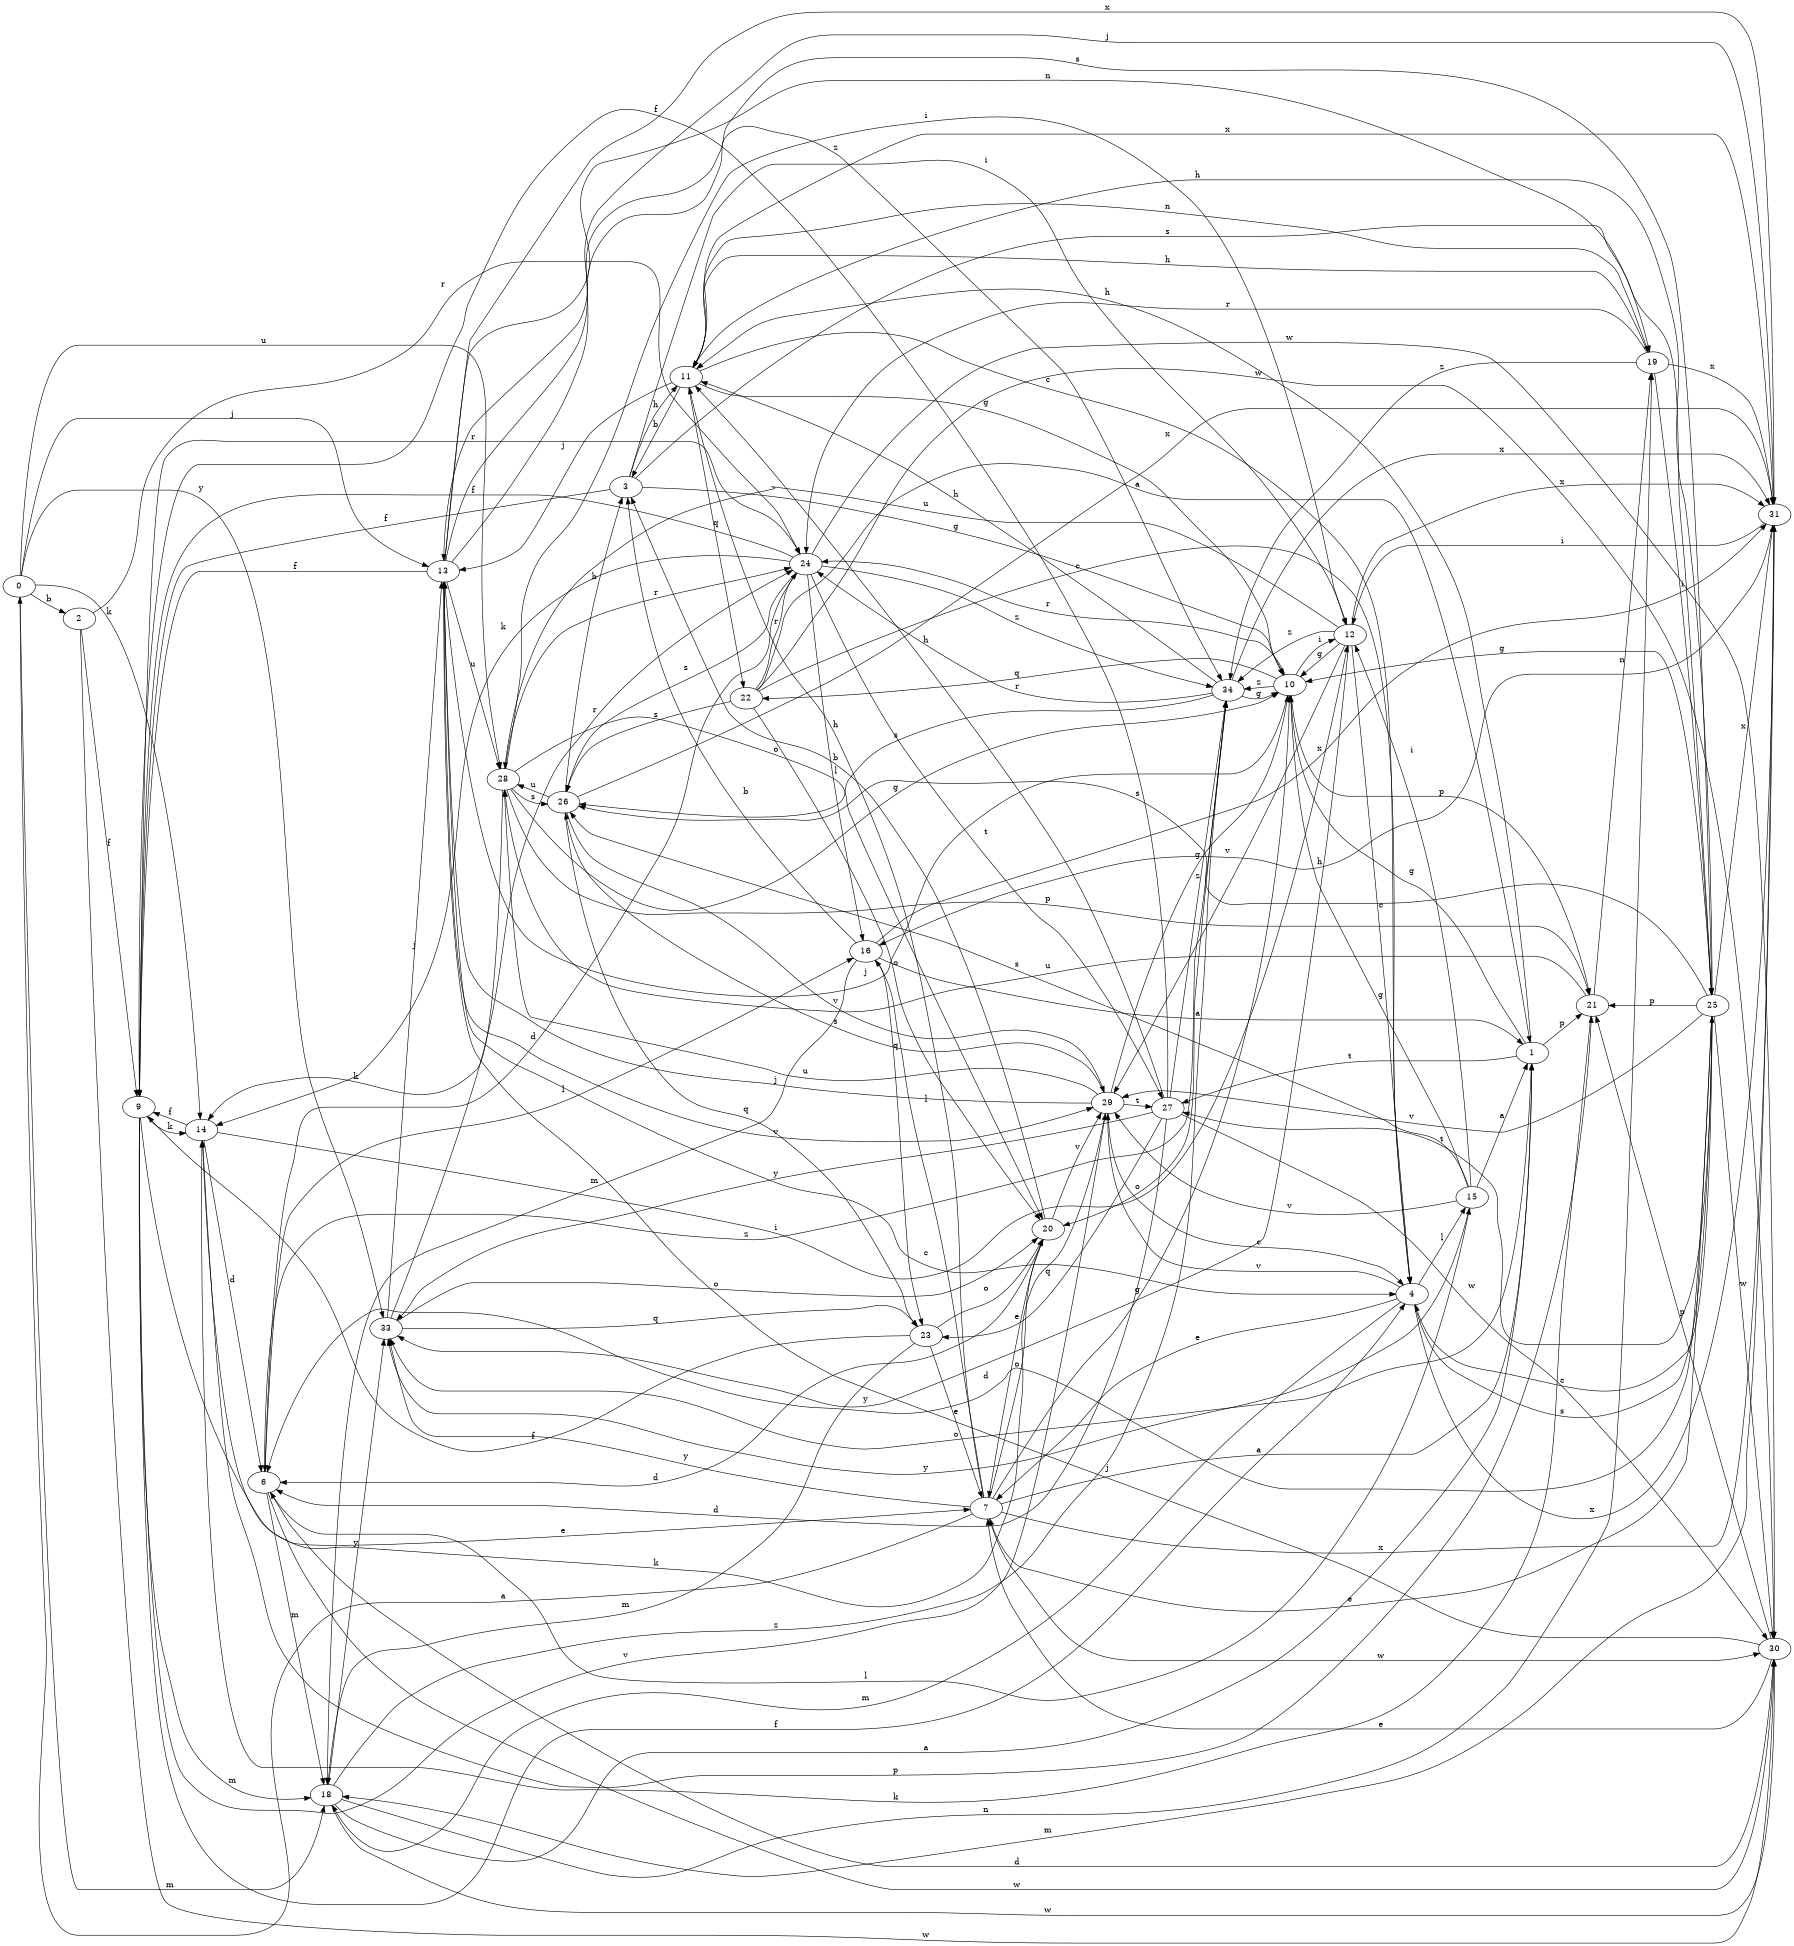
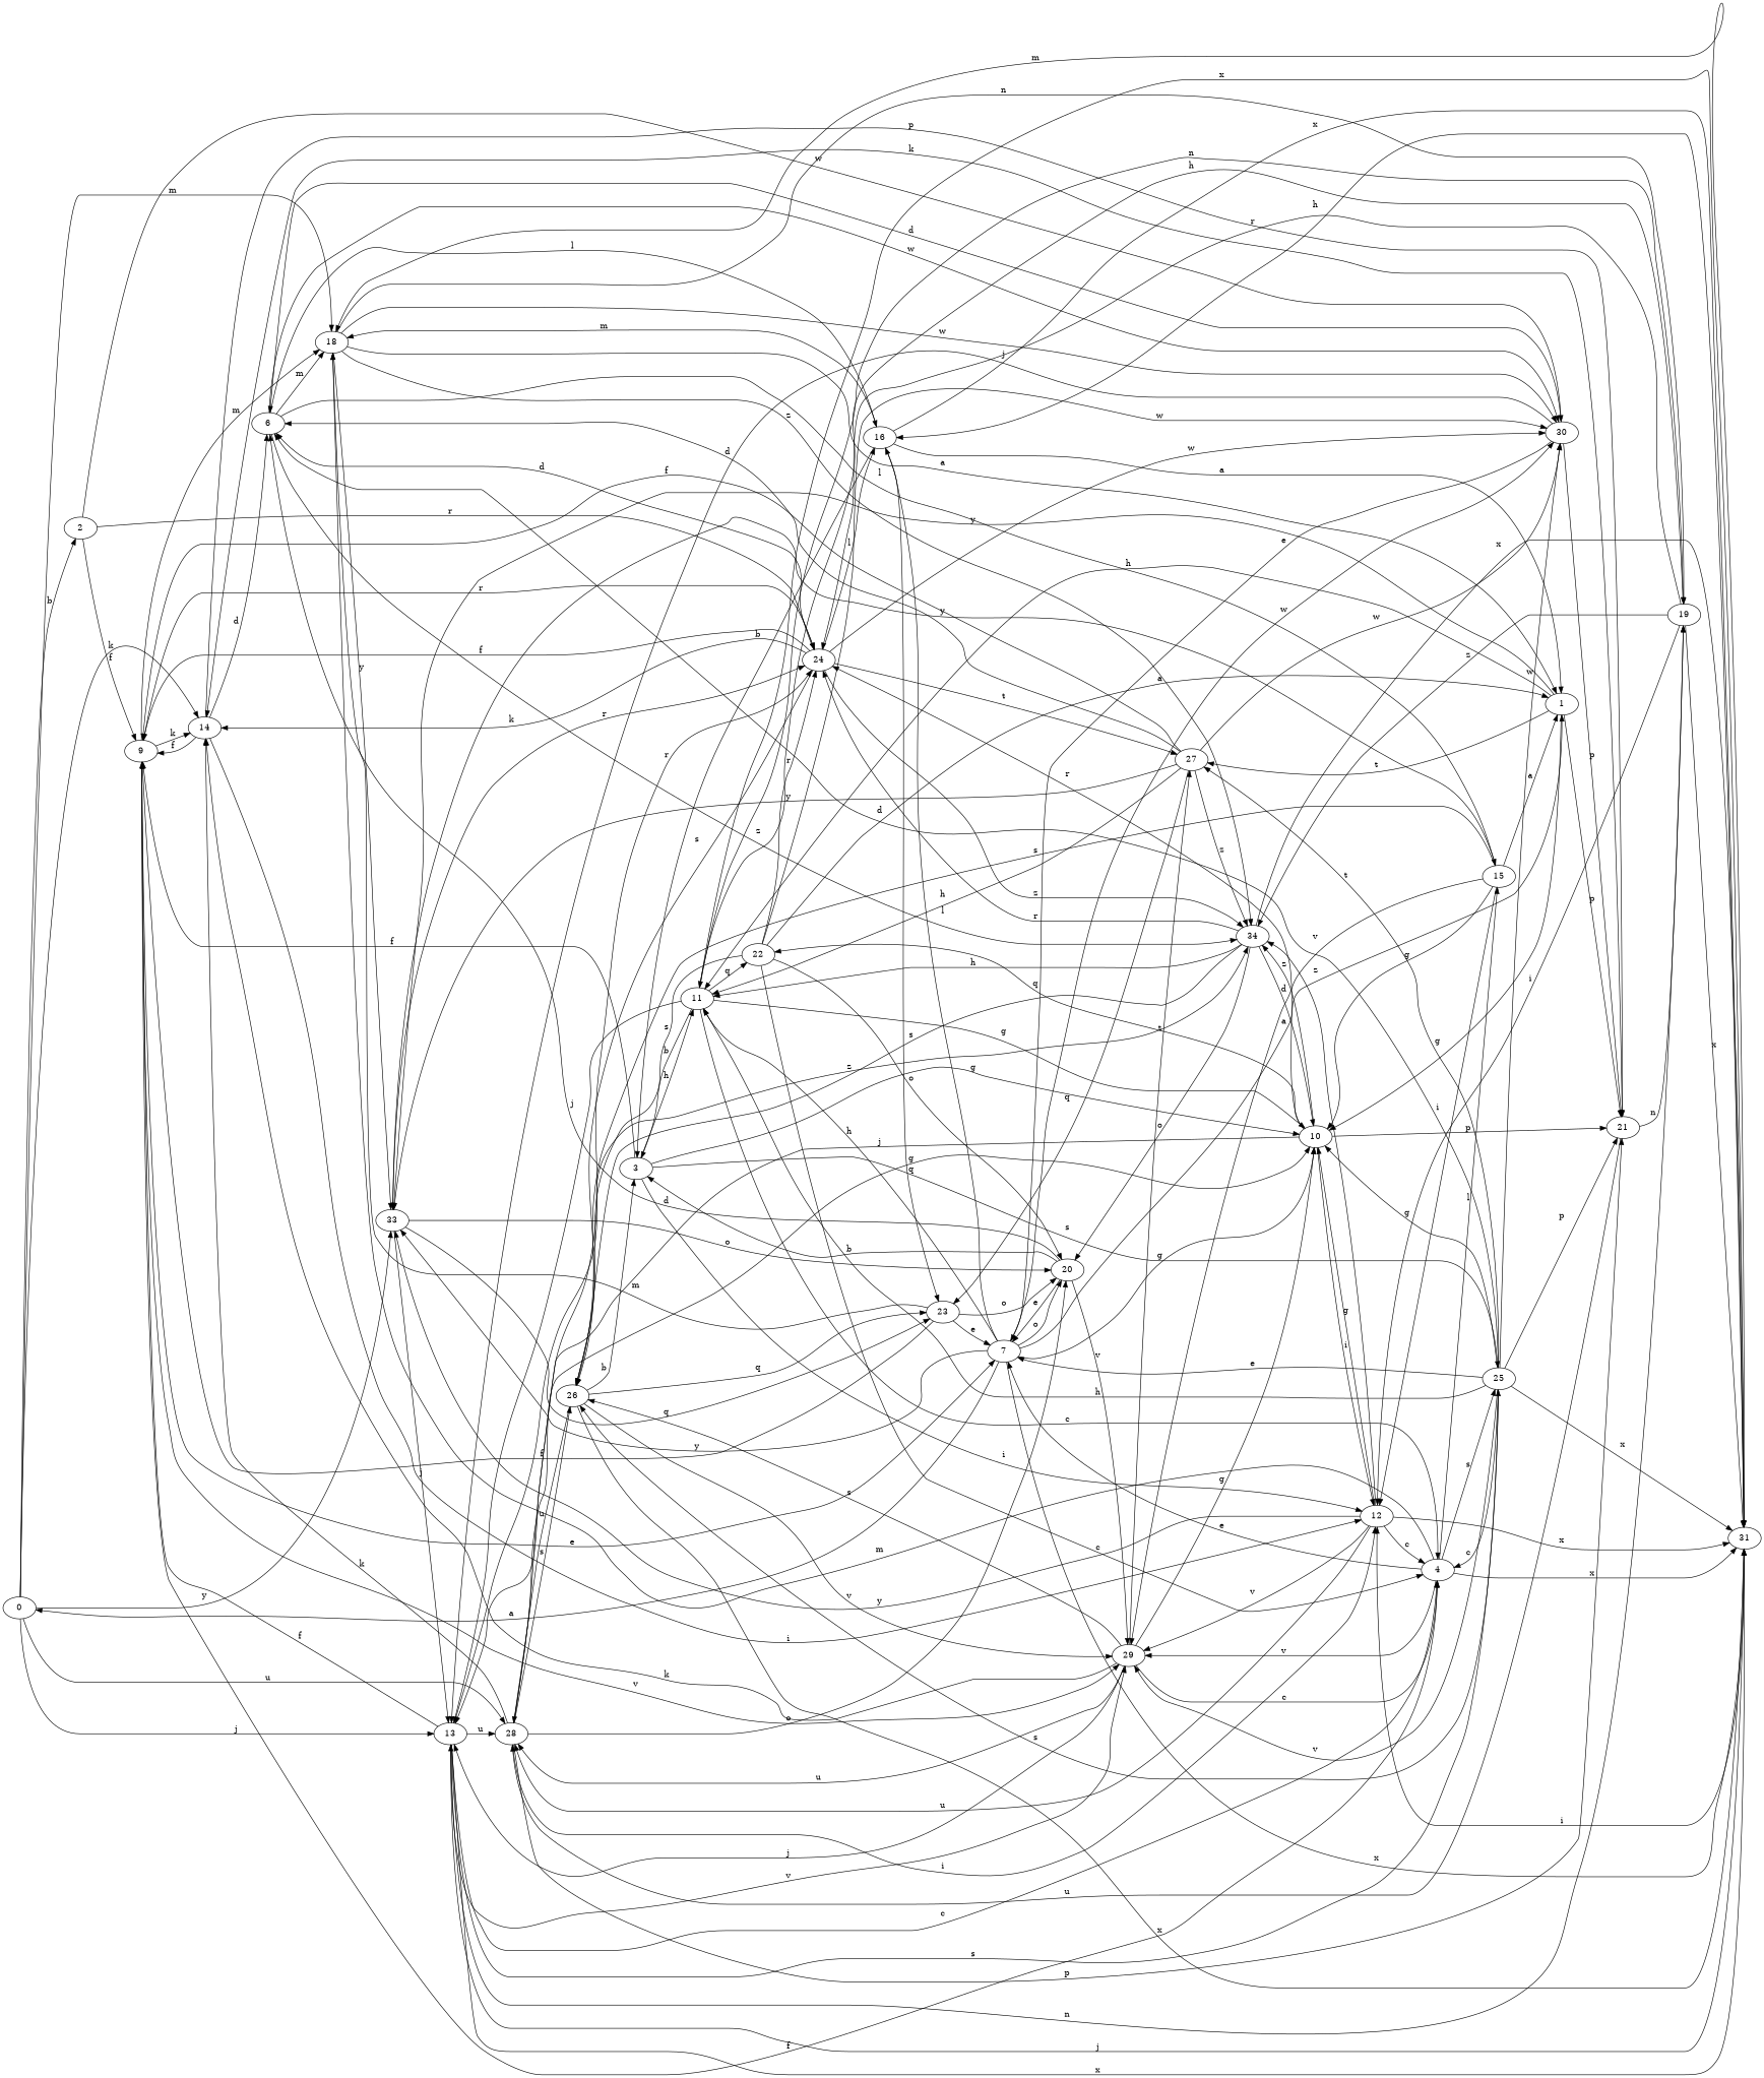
  strict digraph {
    rankdir=LR
    0
    2
    13
    14
    18
    28
    33
    9
    24
    30
    25
    4
    29
    31
    34
    19
    21
    12
    6
    1
    10
    20
    26
    23
    11
    27
    22
    3
    7
    16
    15
    0 -> 2 [label=b]
    0 -> 13 [label=j]
    0 -> 14 [label=k]
    0 -> 18 [label=m]
    0 -> 28 [label=u]
    0 -> 33 [label=y]
    2 -> 9 [label=f]
    2 -> 24 [label=r]
    2 -> 30 [label=w]
    13 -> 28 [label=u]
    13 -> 9 [label=f]
    13 -> 25 [label=s]
    13 -> 4 [label=c]
    13 -> 29 [label=v]
    13 -> 31 [label=x]
    13 -> 34 [label=z]
    13 -> 19 [label=n]
    14 -> 9 [label=f]
    14 -> 21 [label=p]
    14 -> 12 [label=i]
    14 -> 6 [label=d]
    18 -> 33 [label=y]
    18 -> 30 [label=w]
    18 -> 34 [label=z]
    18 -> 19 [label=n]
    18 -> 1 [label=a]
    28 -> 14 [label=k]
    28 -> 24 [label=r]
    28 -> 21 [label=p]
    28 -> 12 [label=i]
    28 -> 10 [label=g]
    28 -> 20 [label=o]
    28 -> 26 [label=s]
    33 -> 13 [label=j]
    33 -> 24 [label=r]
    33 -> 20 [label=o]
    33 -> 23 [label=q]
    9 -> 14 [label=k]
    9 -> 18 [label=m]
    9 -> 24 [label=r]
    9 -> 4 [label=f]
    9 -> 29 [label=v]
    9 -> 7 [label=e]
    24 -> 14 [label=k]
    24 -> 9 [label=f]
    24 -> 30 [label=w]
    24 -> 34 [label=z]
    24 -> 6 [label=d]
    24 -> 26 [label=s]
    24 -> 27 [label=t]
    24 -> 16 [label=l]
    30 -> 13 [label=j]
    30 -> 21 [label=p]
    30 -> 6 [label=d]
    30 -> 7 [label=e]
    25 -> 30 [label=w]
    25 -> 4 [label=c]
    25 -> 29 [label=v]
    25 -> 31 [label=x]
    25 -> 21 [label=p]
    25 -> 6 [label=d]
    25 -> 10 [label=g]
    25 -> 26 [label=s]
    25 -> 11 [label=h]
    25 -> 27 [label=t]
    25 -> 7 [label=e]
    4 -> 18 [label=m]
    4 -> 25 [label=s]
    4 -> 29 [label=v]
    4 -> 31 [label=x]
    4 -> 7 [label=e]
    4 -> 15 [label=l]
    29 -> 13 [label=j]
    29 -> 14 [label=k]
    29 -> 28 [label=u]
    29 -> 4 [label=c]
    29 -> 10 [label=g]
    29 -> 26 [label=s]
    29 -> 27 [label=t]
    31 -> 13 [label=j]
    31 -> 18 [label=m]
    31 -> 12 [label=i]
    31 -> 16 [label=h]
    34 -> 24 [label=r]
    34 -> 31 [label=x]
-   34 -> 10 [label=g]
+   34 -> 10 [label=d]
    34 -> 20 [label=o]
    34 -> 26 [label=s]
    34 -> 11 [label=h]
    19 -> 24 [label=r]
    19 -> 31 [label=x]
    19 -> 34 [label=z]
-   19 -> 25 [label=i]
+   19 -> 12 [label=i]
    19 -> 11 [label=h]
    21 -> 14 [label=k]
    21 -> 28 [label=u]
    21 -> 19 [label=n]
    12 -> 28 [label=u]
    12 -> 33 [label=y]
    12 -> 4 [label=c]
    12 -> 29 [label=v]
    12 -> 31 [label=x]
    12 -> 34 [label=z]
    12 -> 10 [label=g]
    6 -> 18 [label=m]
    6 -> 30 [label=w]
    6 -> 34 [label=z]
    6 -> 16 [label=l]
    6 -> 15 [label=l]
-   1 -> 33 [label=o]
+   1 -> 33 [label=y]
    1 -> 21 [label=p]
    1 -> 10 [label=g]
    1 -> 11 [label=h]
    1 -> 27 [label=t]
    10 -> 13 [label=j]
    10 -> 24 [label=r]
    10 -> 34 [label=z]
    10 -> 21 [label=p]
    10 -> 12 [label=i]
    10 -> 22 [label=q]
    20 -> 29 [label=v]
    20 -> 6 [label=d]
    20 -> 3 [label=b]
    20 -> 7 [label=e]
    26 -> 28 [label=u]
    26 -> 29 [label=v]
    26 -> 31 [label=x]
    26 -> 23 [label=q]
    26 -> 3 [label=b]
    23 -> 18 [label=m]
    23 -> 9 [label=f]
    23 -> 20 [label=o]
    23 -> 7 [label=e]
    11 -> 13 [label=j]
    11 -> 4 [label=c]
    11 -> 31 [label=x]
    11 -> 19 [label=n]
    11 -> 10 [label=g]
    11 -> 22 [label=q]
    11 -> 3 [label=b]
    27 -> 33 [label=y]
    27 -> 9 [label=f]
    27 -> 30 [label=w]
    27 -> 34 [label=z]
    27 -> 6 [label=d]
    27 -> 23 [label=q]
    27 -> 11 [label=h]
    22 -> 24 [label=r]
    22 -> 30 [label=w]
    22 -> 4 [label=c]
    22 -> 1 [label=a]
    22 -> 20 [label=o]
    22 -> 26 [label=s]
    3 -> 9 [label=f]
    3 -> 25 [label=s]
    3 -> 12 [label=i]
    3 -> 10 [label=g]
    3 -> 11 [label=h]
    7 -> 0 [label=a]
    7 -> 33 [label=y]
    7 -> 30 [label=w]
    7 -> 31 [label=x]
    7 -> 1 [label=a]
    7 -> 10 [label=g]
    7 -> 20 [label=o]
    7 -> 11 [label=h]
    7 -> 16 [label=l]
    16 -> 18 [label=m]
    16 -> 31 [label=x]
    16 -> 1 [label=a]
    16 -> 23 [label=q]
    16 -> 3 [label=b]
    15 -> 33 [label=y]
    15 -> 29 [label=v]
    15 -> 12 [label=i]
    15 -> 1 [label=a]
    15 -> 10 [label=g]
    15 -> 26 [label=s]
  }
